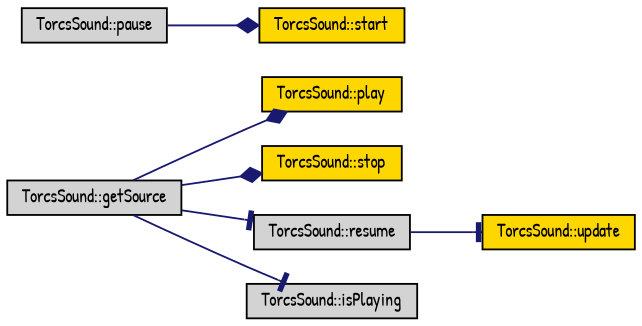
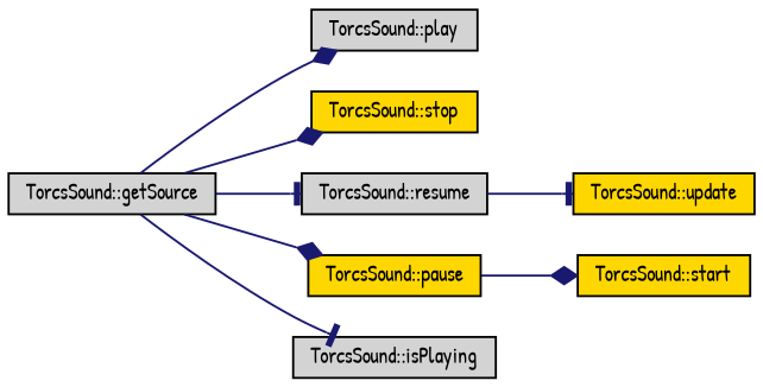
  digraph {
    fontname="Patrick Hand"
    rankdir=LR
    node [color=black fillcolor=lightgrey fontname="Patrick Hand" fontsize=10 shape=record style=filled]
    edge [arrowhead=diamond color=midnightblue fontname="Patrick Hand" fontsize=10 labelfontname=Helvetica labelfontsize=10 style=solid]
    n1 [fontcolor=black height=0.2 label="TorcsSound::getSource" width=0.4]
-   n2 [fillcolor=gold height=0.2 label="TorcsSound::play" width=0.4]
+   n2 [height=0.2 label="TorcsSound::play" width=0.4]
    n3 [fillcolor=gold height=0.2 label="TorcsSound::stop" width=0.4]
    n4 [height=0.2 label="TorcsSound::resume" width=0.4]
-   n5 [height=0.2 label="TorcsSound::pause" width=0.4]
+   n5 [fillcolor=gold height=0.2 label="TorcsSound::pause" width=0.4]
    n6 [height=0.2 label="TorcsSound::isPlaying" width=0.4]
    n7 [fillcolor=gold height=0.2 label="TorcsSound::start" width=0.4]
    n8 [fillcolor=gold height=0.2 label="TorcsSound::update" width=0.4]
    n1 -> n2
    n1 -> n3
    n1 -> n4 [arrowhead=tee]
+   n1 -> n5
    n1 -> n6 [arrowhead=tee]
    n4 -> n8 [arrowhead=tee]
    n5 -> n7
  }
